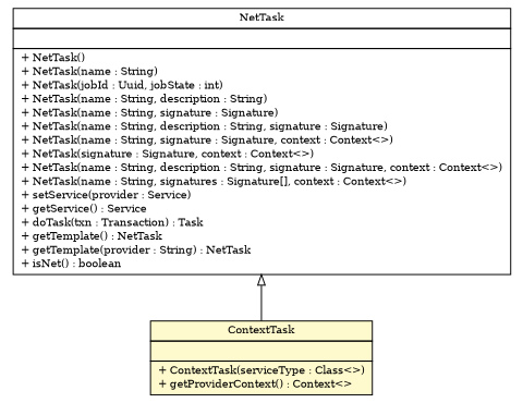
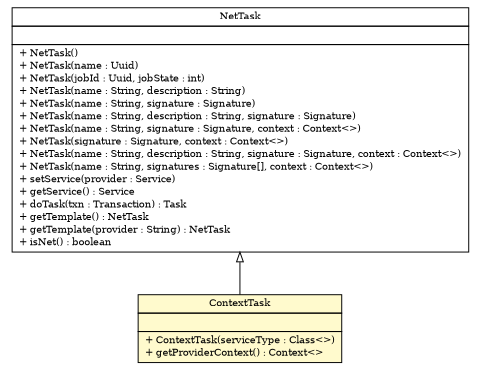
  digraph {
    nodesep=0.25
    ranksep=0.5
    fontname="DejaVu Serif"
    node [fontcolor=black fontname="DejaVu Serif" fontsize=10.0 shape=plaintext]
-   n1 [label=<<table title="sorcer.core.exertion.NetTask" border="0" cellborder="1" cellspacing="0" cellpadding="2" port="p" href="./NetTask.html"> 		<tr><td><table border="0" cellspacing="0" cellpadding="1"> <tr><td align="center" balign="center"> NetTask </td></tr> 		</table></td></tr> 		<tr><td><table border="0" cellspacing="0" cellpadding="1"> <tr><td align="left" balign="left">  </td></tr> 		</table></td></tr> 		<tr><td><table border="0" cellspacing="0" cellpadding="1"> <tr><td align="left" balign="left"> + NetTask() </td></tr> <tr><td align="left" balign="left"> + NetTask(name : String) </td></tr> <tr><td align="left" balign="left"> + NetTask(jobId : Uuid, jobState : int) </td></tr> <tr><td align="left" balign="left"> + NetTask(name : String, description : String) </td></tr> <tr><td align="left" balign="left"> + NetTask(name : String, signature : Signature) </td></tr> <tr><td align="left" balign="left"> + NetTask(name : String, description : String, signature : Signature) </td></tr> <tr><td align="left" balign="left"> + NetTask(name : String, signature : Signature, context : Context&lt;&gt;) </td></tr> <tr><td align="left" balign="left"> + NetTask(signature : Signature, context : Context&lt;&gt;) </td></tr> <tr><td align="left" balign="left"> + NetTask(name : String, description : String, signature : Signature, context : Context&lt;&gt;) </td></tr> <tr><td align="left" balign="left"> + NetTask(name : String, signatures : Signature[], context : Context&lt;&gt;) </td></tr> <tr><td align="left" balign="left"> + setService(provider : Service) </td></tr> <tr><td align="left" balign="left"> + getService() : Service </td></tr> <tr><td align="left" balign="left"> + doTask(txn : Transaction) : Task </td></tr> <tr><td align="left" balign="left"> + getTemplate() : NetTask </td></tr> <tr><td align="left" balign="left"> + getTemplate(provider : String) : NetTask </td></tr> <tr><td align="left" balign="left"> + isNet() : boolean </td></tr> 		</table></td></tr> 		</table>>]
+   n1 [label=<<table title="sorcer.core.exertion.NetTask" border="0" cellborder="1" cellspacing="0" cellpadding="2" port="p" href="./NetTask.html"> 		<tr><td><table border="0" cellspacing="0" cellpadding="1"> <tr><td align="center" balign="center"> NetTask </td></tr> 		</table></td></tr> 		<tr><td><table border="0" cellspacing="0" cellpadding="1"> <tr><td align="left" balign="left">  </td></tr> 		</table></td></tr> 		<tr><td><table border="0" cellspacing="0" cellpadding="1"> <tr><td align="left" balign="left"> + NetTask() </td></tr> <tr><td align="left" balign="left"> + NetTask(name : Uuid) </td></tr> <tr><td align="left" balign="left"> + NetTask(jobId : Uuid, jobState : int) </td></tr> <tr><td align="left" balign="left"> + NetTask(name : String, description : String) </td></tr> <tr><td align="left" balign="left"> + NetTask(name : String, signature : Signature) </td></tr> <tr><td align="left" balign="left"> + NetTask(name : String, description : String, signature : Signature) </td></tr> <tr><td align="left" balign="left"> + NetTask(name : String, signature : Signature, context : Context&lt;&gt;) </td></tr> <tr><td align="left" balign="left"> + NetTask(signature : Signature, context : Context&lt;&gt;) </td></tr> <tr><td align="left" balign="left"> + NetTask(name : String, description : String, signature : Signature, context : Context&lt;&gt;) </td></tr> <tr><td align="left" balign="left"> + NetTask(name : String, signatures : Signature[], context : Context&lt;&gt;) </td></tr> <tr><td align="left" balign="left"> + setService(provider : Service) </td></tr> <tr><td align="left" balign="left"> + getService() : Service </td></tr> <tr><td align="left" balign="left"> + doTask(txn : Transaction) : Task </td></tr> <tr><td align="left" balign="left"> + getTemplate() : NetTask </td></tr> <tr><td align="left" balign="left"> + getTemplate(provider : String) : NetTask </td></tr> <tr><td align="left" balign="left"> + isNet() : boolean </td></tr> 		</table></td></tr> 		</table>>]
    n2 [label=<<table title="sorcer.core.exertion.ContextTask" border="0" cellborder="1" cellspacing="0" cellpadding="2" port="p" bgcolor="lemonChiffon" href="./ContextTask.html"> 		<tr><td><table border="0" cellspacing="0" cellpadding="1"> <tr><td align="center" balign="center"> ContextTask </td></tr> 		</table></td></tr> 		<tr><td><table border="0" cellspacing="0" cellpadding="1"> <tr><td align="left" balign="left">  </td></tr> 		</table></td></tr> 		<tr><td><table border="0" cellspacing="0" cellpadding="1"> <tr><td align="left" balign="left"> + ContextTask(serviceType : Class&lt;&gt;) </td></tr> <tr><td align="left" balign="left"> + getProviderContext() : Context&lt;&gt; </td></tr> 		</table></td></tr> 		</table>>]
    n1 -> n2 [arrowtail=empty dir=back fontname="DejaVu Serif" fontsize=10 headport=p labelfontname=Helvetica labelfontsize=10 tailport=p]
  }
